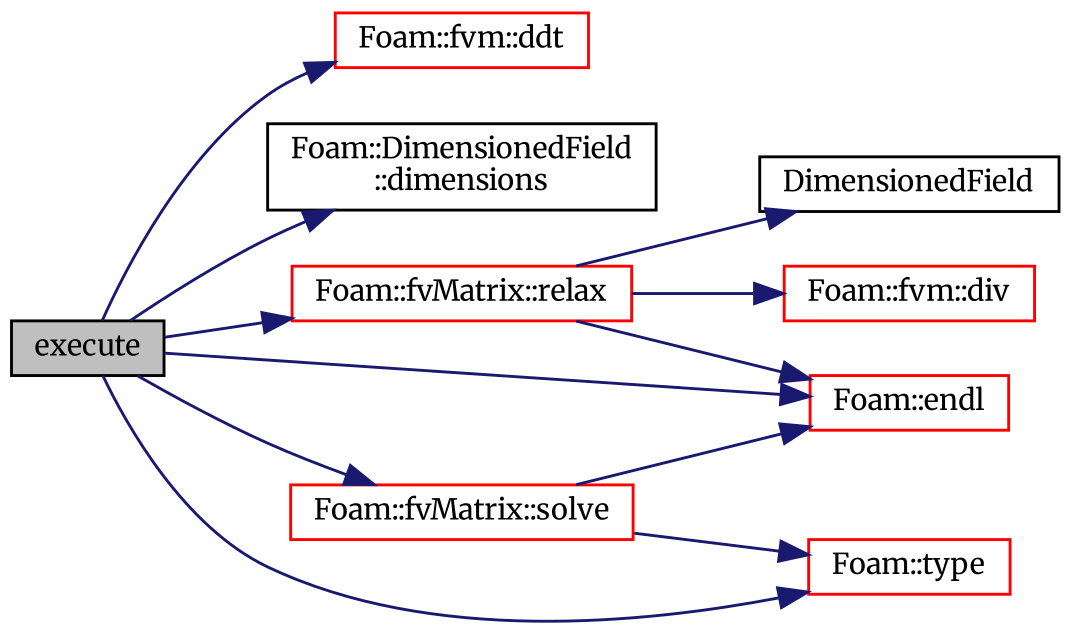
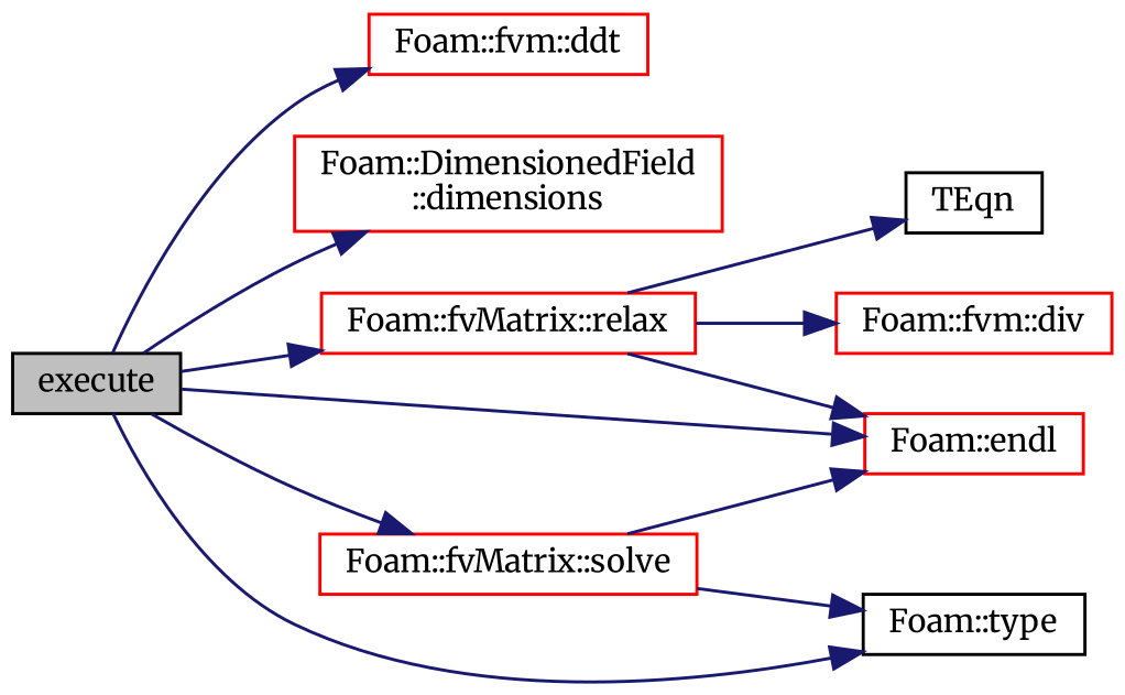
  digraph {
    fontname=Merriweather
    rankdir=LR
    node [color=red fontname=Merriweather fontsize=10 shape=record]
    edge [color=midnightblue fontname=Merriweather fontsize=10 labelfontname=Helvetica labelfontsize=10 style=solid]
    n1 [color=black fillcolor=grey75 fontcolor=black height=0.2 label=execute style=filled width=0.4]
    n2 [height=0.2 label="Foam::fvm::ddt" width=0.4]
-   n3 [color=black height=0.2 label="Foam::DimensionedField\l::dimensions" width=0.4]
+   n3 [height=0.2 label="Foam::DimensionedField\l::dimensions" width=0.4]
    n4 [height=0.2 label="Foam::endl" width=0.4]
    n5 [height=0.2 label="Foam::fvMatrix::relax" width=0.4]
    n6 [height=0.2 label="Foam::fvMatrix::solve" width=0.4]
-   n7 [height=0.2 label="Foam::type" width=0.4]
+   n7 [color=black height=0.2 label="Foam::type" width=0.4]
    n8 [height=0.2 label="Foam::fvm::div" width=0.4]
-   n9 [color=black height=0.2 label=DimensionedField width=0.4]
+   n9 [color=black height=0.2 label=TEqn width=0.4]
    n1 -> n2
    n1 -> n3
    n1 -> n4
    n1 -> n5
    n1 -> n6
    n1 -> n7
    n5 -> n4
    n5 -> n8
    n5 -> n9
    n6 -> n4
    n6 -> n7
  }
